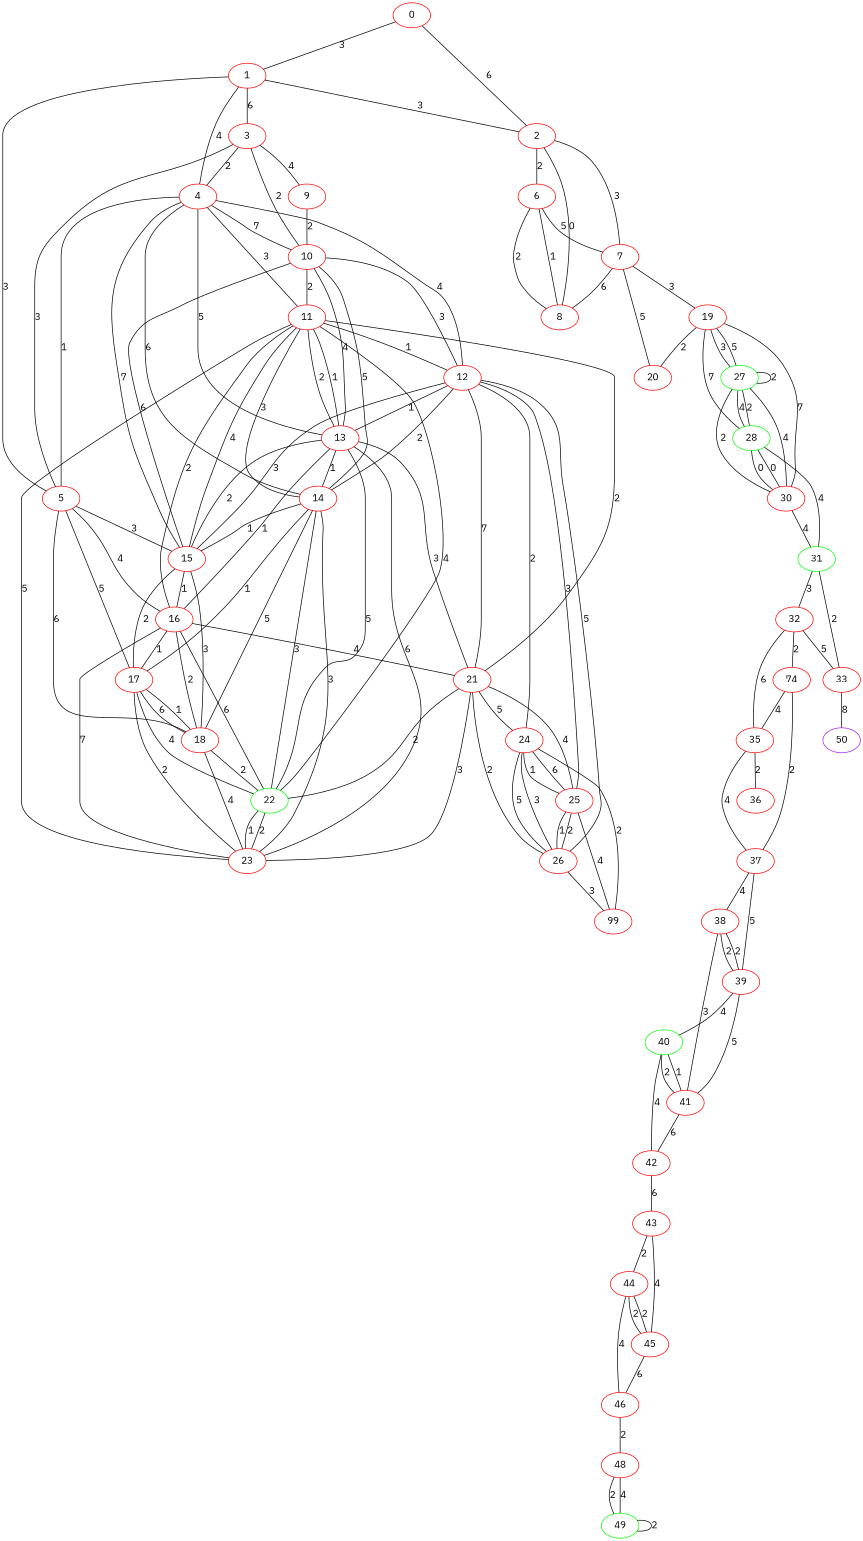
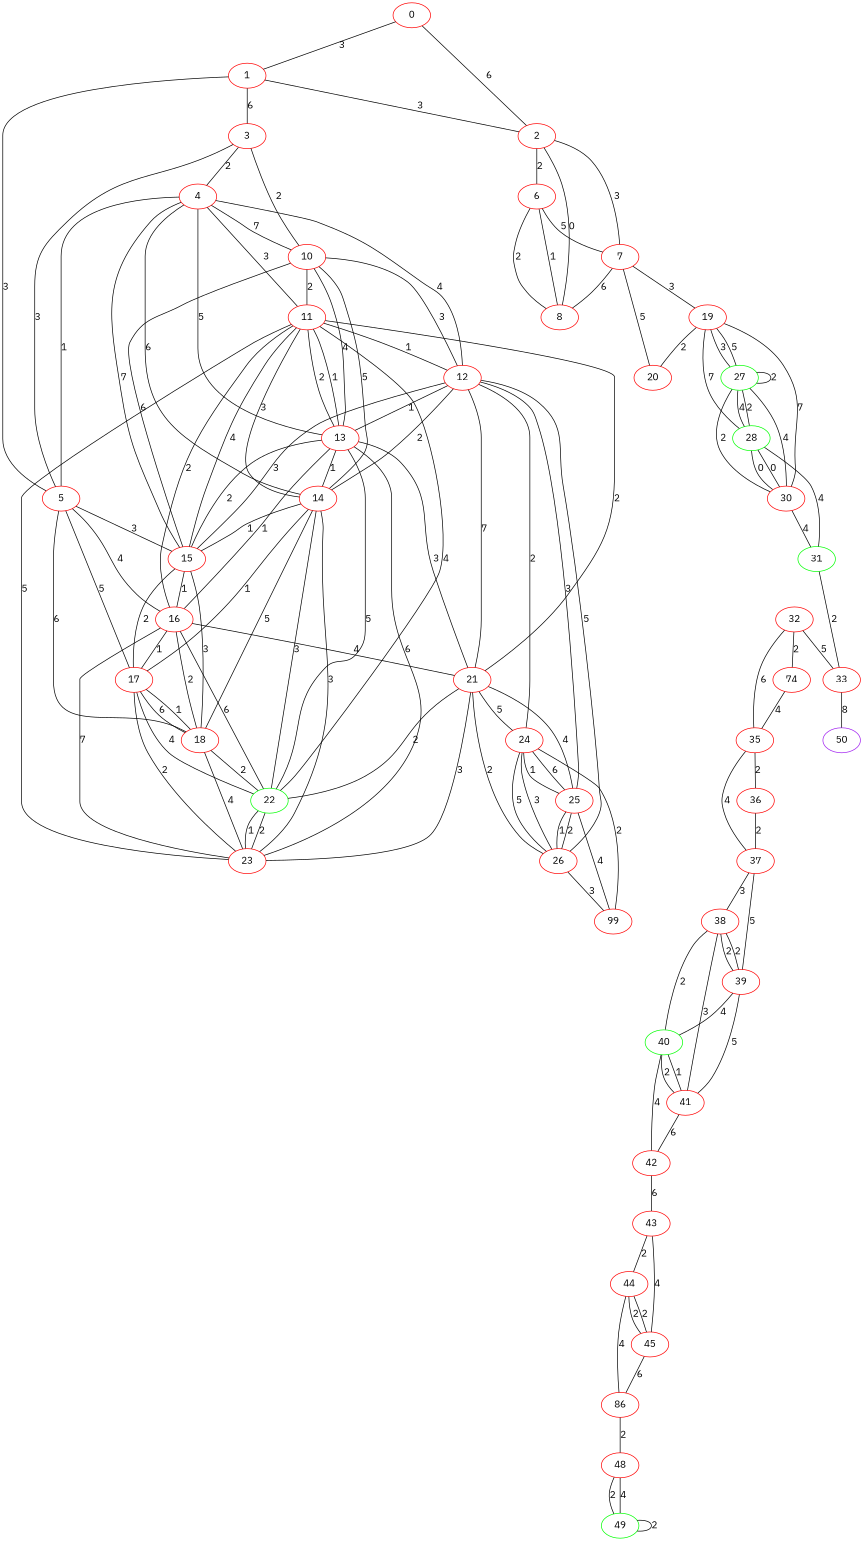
  graph {
    fontname="IBM Plex Sans"
    node [color=red fontname="IBM Plex Sans" weight=1]
    edge [fontname="IBM Plex Sans"]
    0
    1
    2
    3
    4
    5
    6
    7
    8
-   9
    10
    11
    12
    13
    14
    15
    16
    17
    18
    19
    20
    21
    22 [color=green]
    23
    24
    25
    26
    27 [color=green weight=2]
    28 [color=green]
    30
    n31 [label=99]
    31 [color=green]
    32
    33
    n35 [label=74]
    35
    50 [color=purple weight=4]
    36
    37
    38
    39
    40 [color=green]
    41
    42
    43
    44
    45
-   46
+   46 [label=86]
    48
    49 [color=green weight=2]
    0 -- 1 [label=3]
    0 -- 2 [label=6]
    1 -- 2 [label=3]
    1 -- 3 [label=6]
-   1 -- 4 [label=4]
    1 -- 5 [label=3]
    2 -- 6 [label=2]
    2 -- 7 [label=3]
    2 -- 8 [label=0]
    3 -- 4 [label=2]
    3 -- 5 [label=3]
-   3 -- 9 [label=4]
    3 -- 10 [label=2]
    4 -- 5 [label=1]
    4 -- 10 [label=7]
    4 -- 11 [label=3]
    4 -- 12 [label=4]
    4 -- 13 [label=5]
    4 -- 14 [label=6]
    4 -- 15 [label=7]
    5 -- 15 [label=3]
    5 -- 16 [label=4]
    5 -- 17 [label=5]
    5 -- 18 [label=6]
    6 -- 7 [label=5]
    6 -- 8 [label=2]
    6 -- 8 [label=1]
    7 -- 8 [label=6]
    7 -- 19 [label=3]
    7 -- 20 [label=5]
-   9 -- 10 [label=2]
    10 -- 11 [label=2]
    10 -- 12 [label=3]
    10 -- 13 [label=4]
    10 -- 14 [label=5]
    10 -- 15 [label=6]
    11 -- 12 [label=1]
    11 -- 13 [label=2]
    11 -- 13 [label=1]
    11 -- 14 [label=3]
    11 -- 15 [label=4]
    11 -- 16 [label=2]
    11 -- 21 [label=2]
    11 -- 22 [label=4]
    11 -- 23 [label=5]
    12 -- 13 [label=1]
    12 -- 14 [label=2]
    12 -- 15 [label=3]
    12 -- 21 [label=7]
    12 -- 24 [label=2]
    12 -- 25 [label=3]
    12 -- 26 [label=5]
    13 -- 14 [label=1]
    13 -- 15 [label=2]
    13 -- 16 [label=1]
    13 -- 21 [label=3]
    13 -- 22 [label=5]
    13 -- 23 [label=6]
    14 -- 15 [label=1]
    14 -- 17 [label=1]
    14 -- 18 [label=5]
    14 -- 22 [label=3]
    14 -- 23 [label=3]
    15 -- 16 [label=1]
    15 -- 17 [label=2]
    15 -- 18 [label=3]
    16 -- 17 [label=1]
    16 -- 18 [label=2]
    16 -- 21 [label=4]
    16 -- 22 [label=6]
    16 -- 23 [label=7]
    17 -- 18 [label=6]
    17 -- 18 [label=1]
    17 -- 22 [label=4]
    17 -- 23 [label=2]
    18 -- 22 [label=2]
    18 -- 23 [label=4]
    19 -- 20 [label=2]
    19 -- 27 [label=3]
    19 -- 27 [label=5]
    19 -- 28 [label=7]
    19 -- 30 [label=7]
    21 -- 22 [label=2]
    21 -- 23 [label=3]
    21 -- 24 [label=5]
    21 -- 25 [label=4]
    21 -- 26 [label=2]
    22 -- 23 [label=1]
    22 -- 23 [label=2]
    24 -- 25 [label=1]
    24 -- 25 [label=6]
    24 -- 26 [label=3]
    24 -- 26 [label=5]
    24 -- n31 [label=2]
    25 -- 26 [label=2]
    25 -- 26 [label=1]
    25 -- n31 [label=4]
    26 -- n31 [label=3]
    27 -- 27 [label=2]
    27 -- 28 [label=4]
    27 -- 28 [label=2]
    27 -- 30 [label=4]
    27 -- 30 [label=2]
    28 -- 30 [label=0]
    28 -- 30 [label=0]
    28 -- 31 [label=4]
    30 -- 31 [label=4]
-   31 -- 32 [label=3]
    31 -- 33 [label=2]
    32 -- 33 [label=5]
    32 -- n35 [label=2]
    32 -- 35 [label=6]
    33 -- 50 [label=8]
    n35 -- 35 [label=4]
    35 -- 36 [label=2]
    35 -- 37 [label=4]
-   n35 -- 37 [label=2]
-   37 -- 38 [label=4]
+   36 -- 37 [label=2]
+   37 -- 38 [label=3]
    37 -- 39 [label=5]
    38 -- 39 [label=2]
    38 -- 39 [label=2]
+   38 -- 40 [label=2]
    38 -- 41 [label=3]
    39 -- 40 [label=4]
    39 -- 41 [label=5]
    40 -- 41 [label=2]
    40 -- 41 [label=1]
    40 -- 42 [label=4]
    41 -- 42 [label=6]
    42 -- 43 [label=6]
    43 -- 44 [label=2]
    43 -- 45 [label=4]
    44 -- 45 [label=2]
    44 -- 45 [label=2]
    44 -- 46 [label=4]
    45 -- 46 [label=6]
    46 -- 48 [label=2]
    48 -- 49 [label=2]
    48 -- 49 [label=4]
    49 -- 49 [label=2]
  }
